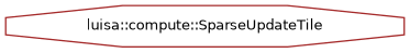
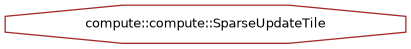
  digraph {
    rankdir=LR
-   n1 [color=brown fillcolor=white fontname=Helvetica fontsize=10 height=0.2 label="luisa::compute::SparseUpdateTile" shape=octagon style=filled width=0.4]
+   n1 [color=brown fillcolor=white fontname=Helvetica fontsize=10 height=0.2 label="compute::compute::SparseUpdateTile" shape=octagon style=filled width=0.4]
  }
